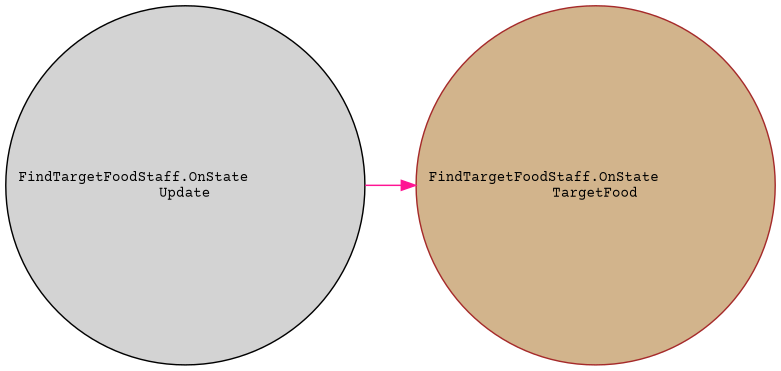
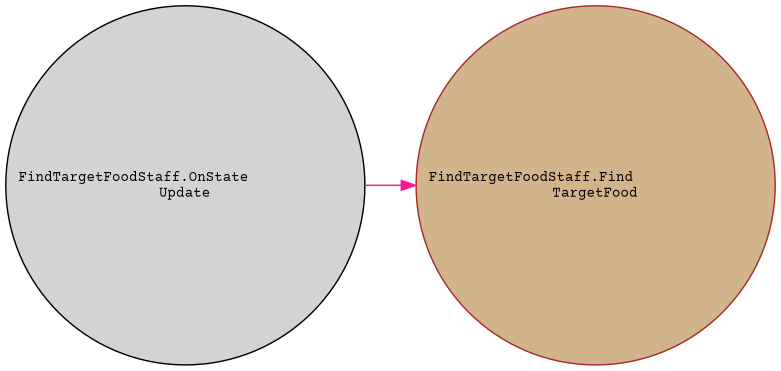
  digraph {
    rankdir=RL
    fontname="Courier Prime"
    node [fontname="Courier Prime" fontsize=10 shape=circle style=filled]
-   n1 [color=brown fillcolor=tan fontcolor=black height=0.2 label="FindTargetFoodStaff.OnState\lTargetFood" width=0.4]
+   n1 [color=brown fillcolor=tan fontcolor=black height=0.2 label="FindTargetFoodStaff.Find\lTargetFood" width=0.4]
    n2 [color=black fillcolor=lightgrey height=0.2 label="FindTargetFoodStaff.OnState\lUpdate" width=0.4]
    n1 -> n2 [color=deeppink dir=back fontname="Courier Prime" fontsize=10 labelfontname=Helvetica labelfontsize=10 style=solid]
  }
